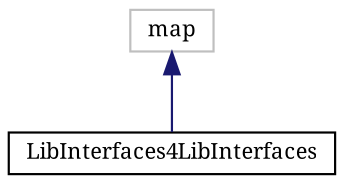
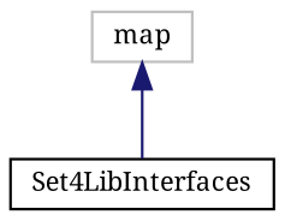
  digraph {
    rankdir=TB
    fontname="Noto Serif"
    node [fillcolor=white fontname="Noto Serif" fontsize=10 shape=record style=filled]
    n1 [color=grey75 height=0.2 label=map width=0.4]
-   n2 [color=black height=0.2 label=LibInterfaces4LibInterfaces width=0.4]
+   n2 [color=black height=0.2 label=Set4LibInterfaces width=0.4]
    n1 -> n2 [color=midnightblue dir=back fontname="Noto Serif" fontsize=10 labelfontname=Helvetica labelfontsize=10 style=solid]
  }
